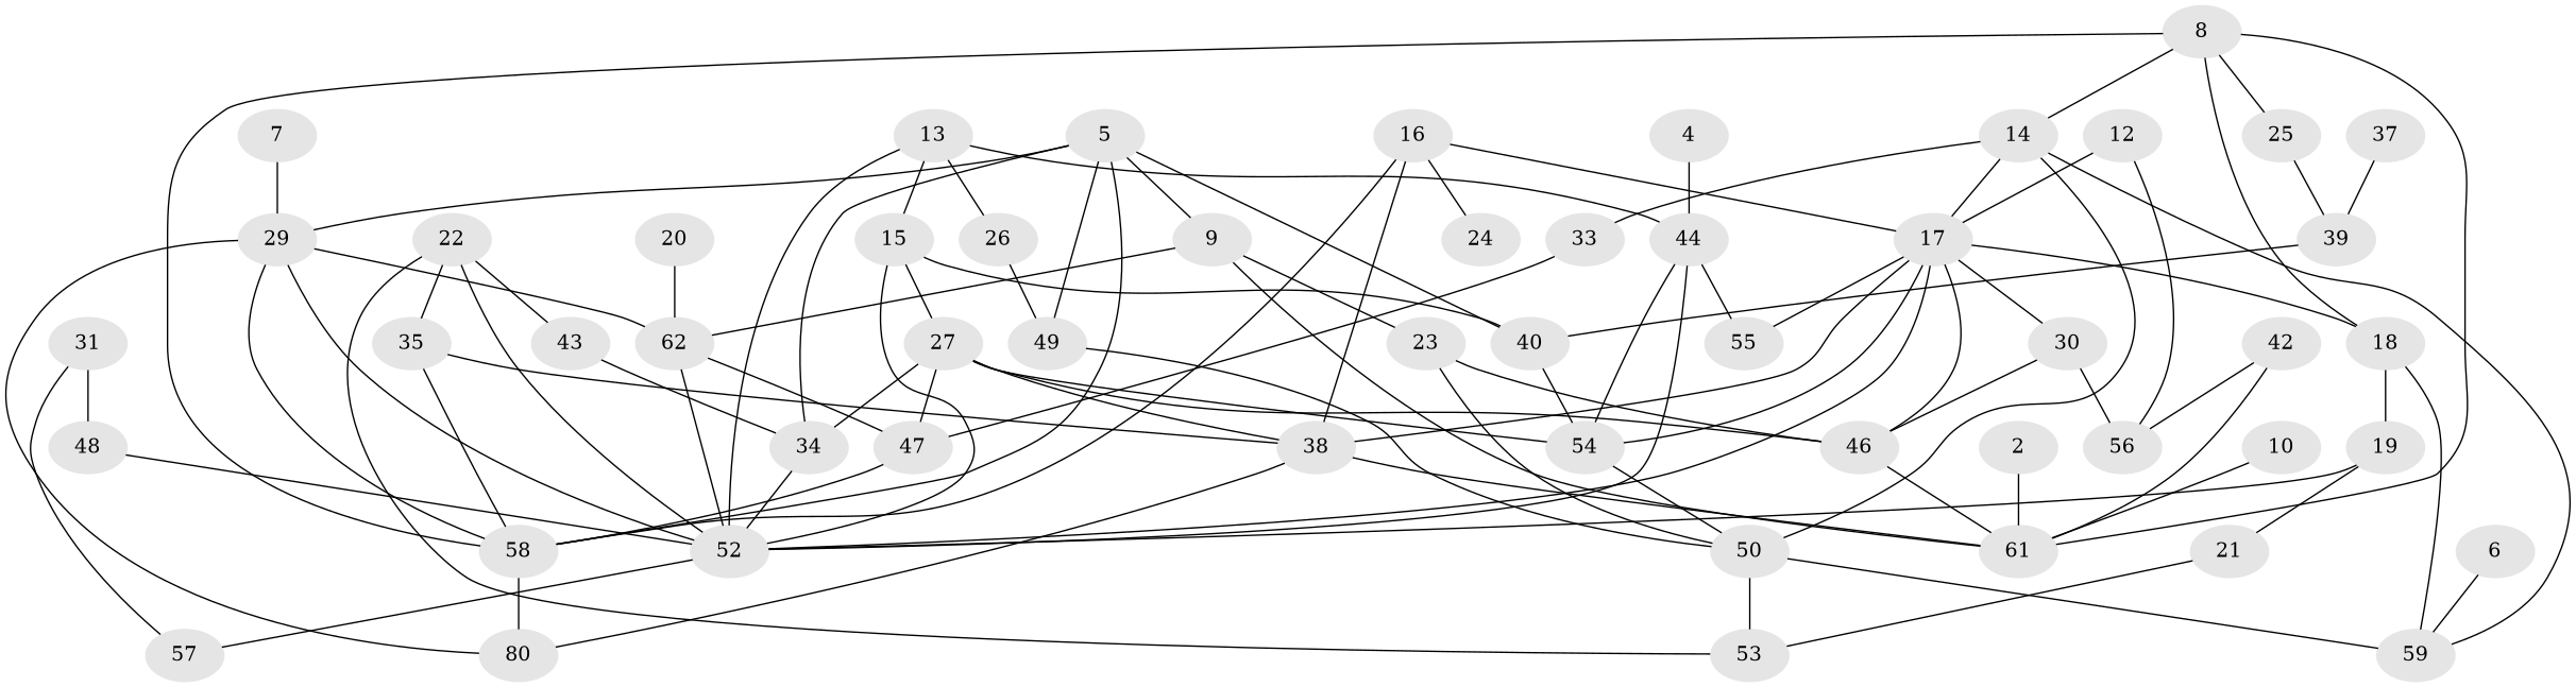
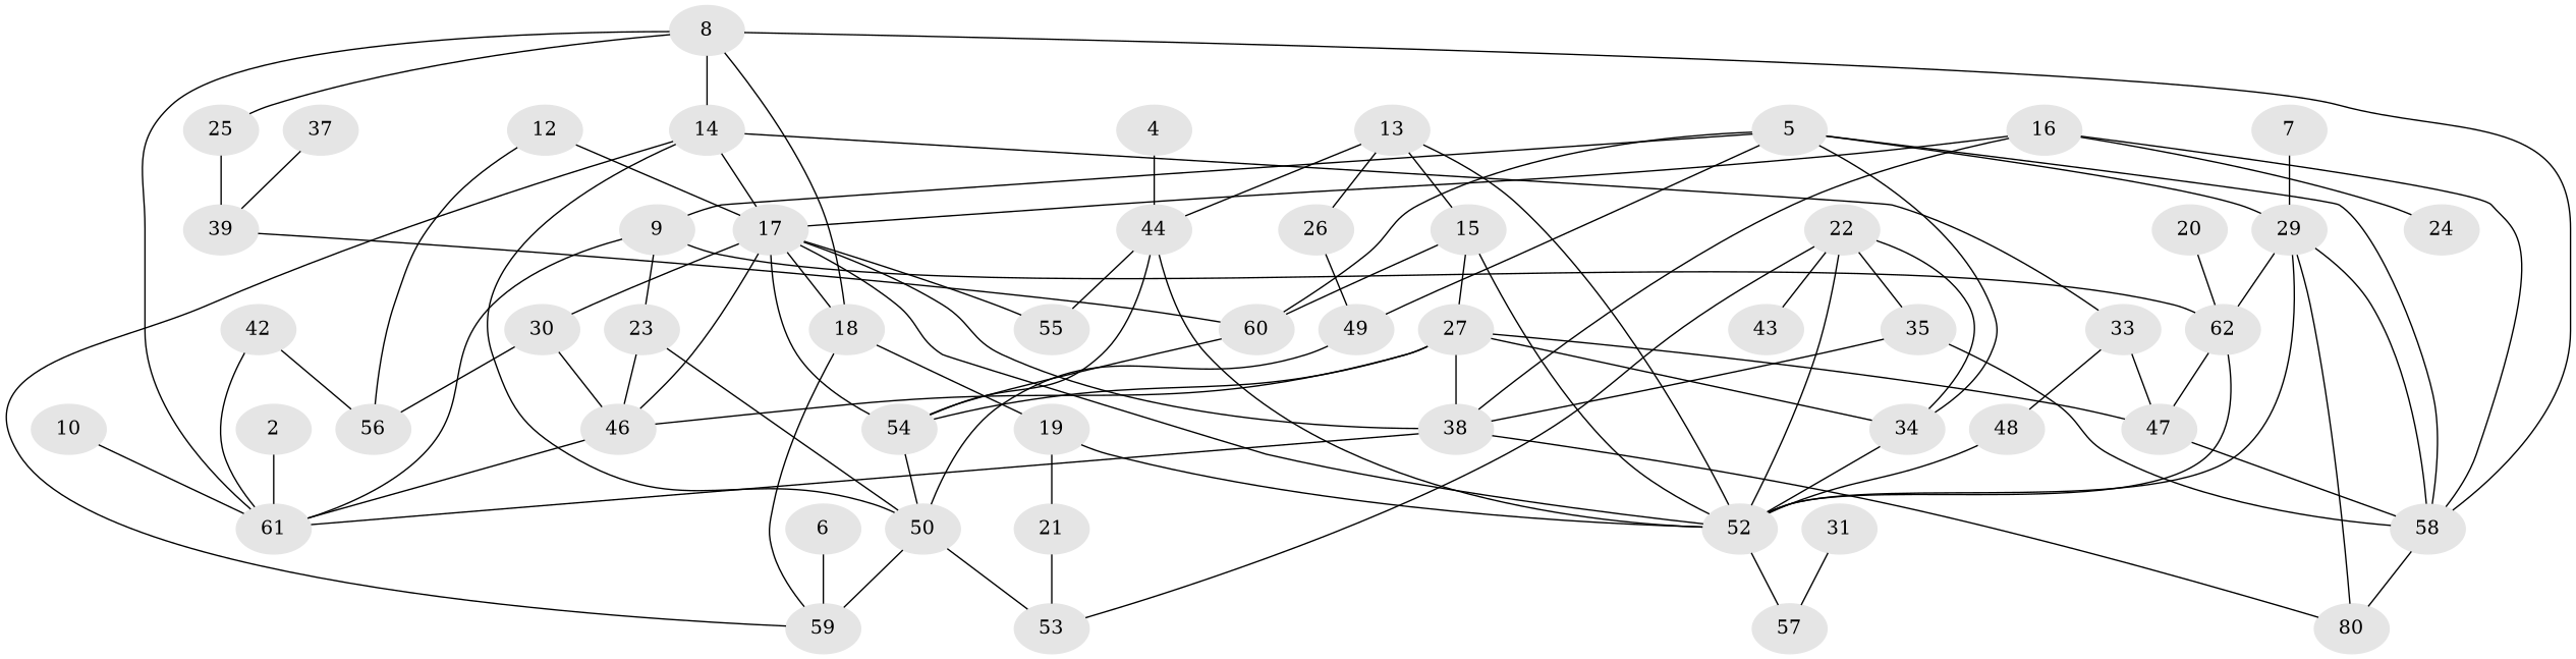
  graph {
    node [color=gray90 style=filled]
    edge [weight=1.0]
    2
    61
    4
    44
    52
    54
    55
    5
    9
    29
    34
-   40
+   40 [label=60]
    49
    58
    23
    n16 [label=62]
    n17 [label=80]
    50
    6
    59
    7
    8
    14
    18
    25
    17
    33
    19
    39
    46
    47
    10
    12
    56
    38
    30
    13
    15
    26
    27
    57
    53
    16
    24
    21
    20
    22
    35
    43
    31
    48
    37
    42
    2 -- 61
    4 -- 44
    44 -- 52
    44 -- 54
    44 -- 55
    52 -- 57
    54 -- 50
    5 -- 9
    5 -- 29
    5 -- 34
    5 -- 40
    5 -- 49
    5 -- 58
    9 -- 61
    9 -- 23
    9 -- n16
    29 -- 52
    29 -- 58
    29 -- n16
    29 -- n17
    34 -- 52
    40 -- 54 [weight=2.0]
    49 -- 50
    58 -- n17
    23 -- 50
    23 -- 46
    n16 -- 52
    n16 -- 47
    50 -- 59 [weight=2.0]
    50 -- 53
    6 -- 59
    7 -- 29
    8 -- 61
    8 -- 58
    8 -- 14
    8 -- 18
    8 -- 25
    14 -- 50
    14 -- 59
    14 -- 17
    14 -- 33
    18 -- 59
    18 -- 19
    25 -- 39
    17 -- 52
    17 -- 54
    17 -- 55 [weight=2.0]
    17 -- 18
    17 -- 46
    17 -- 38
    17 -- 30
    33 -- 47
    19 -- 52
    19 -- 21
    39 -- 40
    46 -- 61
    47 -- 58
    10 -- 61
    12 -- 17
    12 -- 56
    38 -- 61
    38 -- n17
    30 -- 46
    30 -- 56
    13 -- 44
    13 -- 52
    13 -- 15
    13 -- 26
    15 -- 52
    15 -- 40
    15 -- 27
    26 -- 49
    27 -- 54
    27 -- 34
    27 -- 46
    27 -- 47 [weight=2.0]
    27 -- 38
    16 -- 58
    16 -- 17
    16 -- 38
    16 -- 24
    21 -- 53
    20 -- n16
    22 -- 52
-   43 -- 34
+   22 -- 34
    22 -- 53
    22 -- 35
    22 -- 43
    35 -- 58
    35 -- 38
    31 -- 57
-   31 -- 48
+   33 -- 48
    48 -- 52
    37 -- 39
    42 -- 61
    42 -- 56
  }
